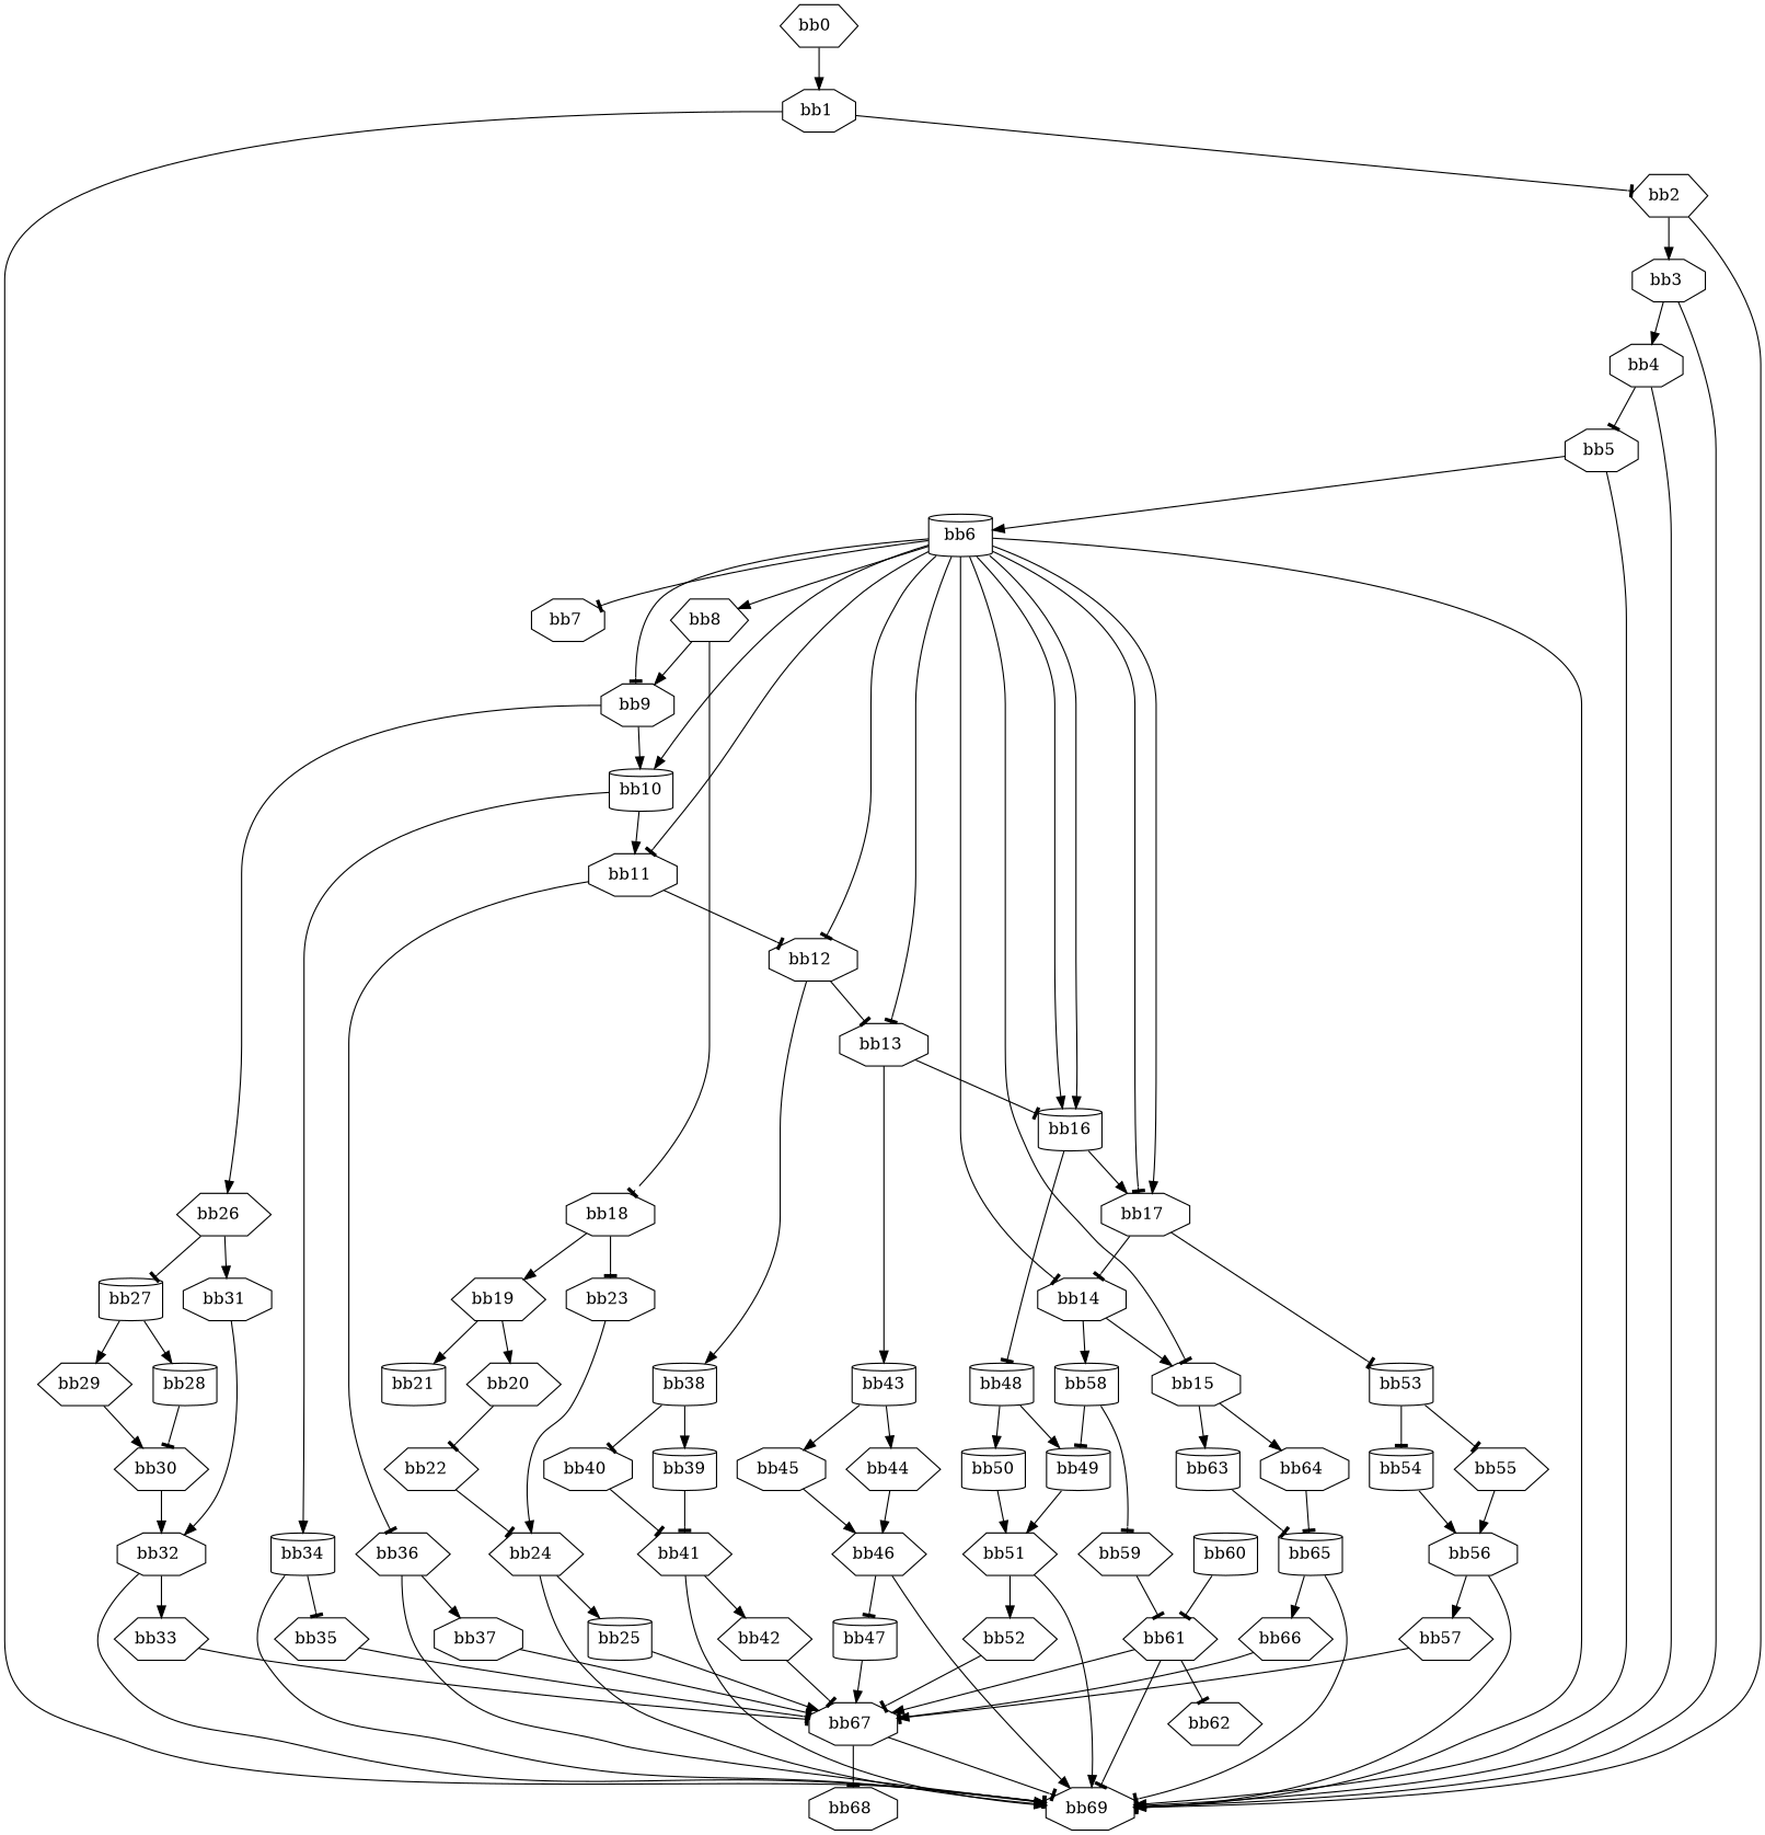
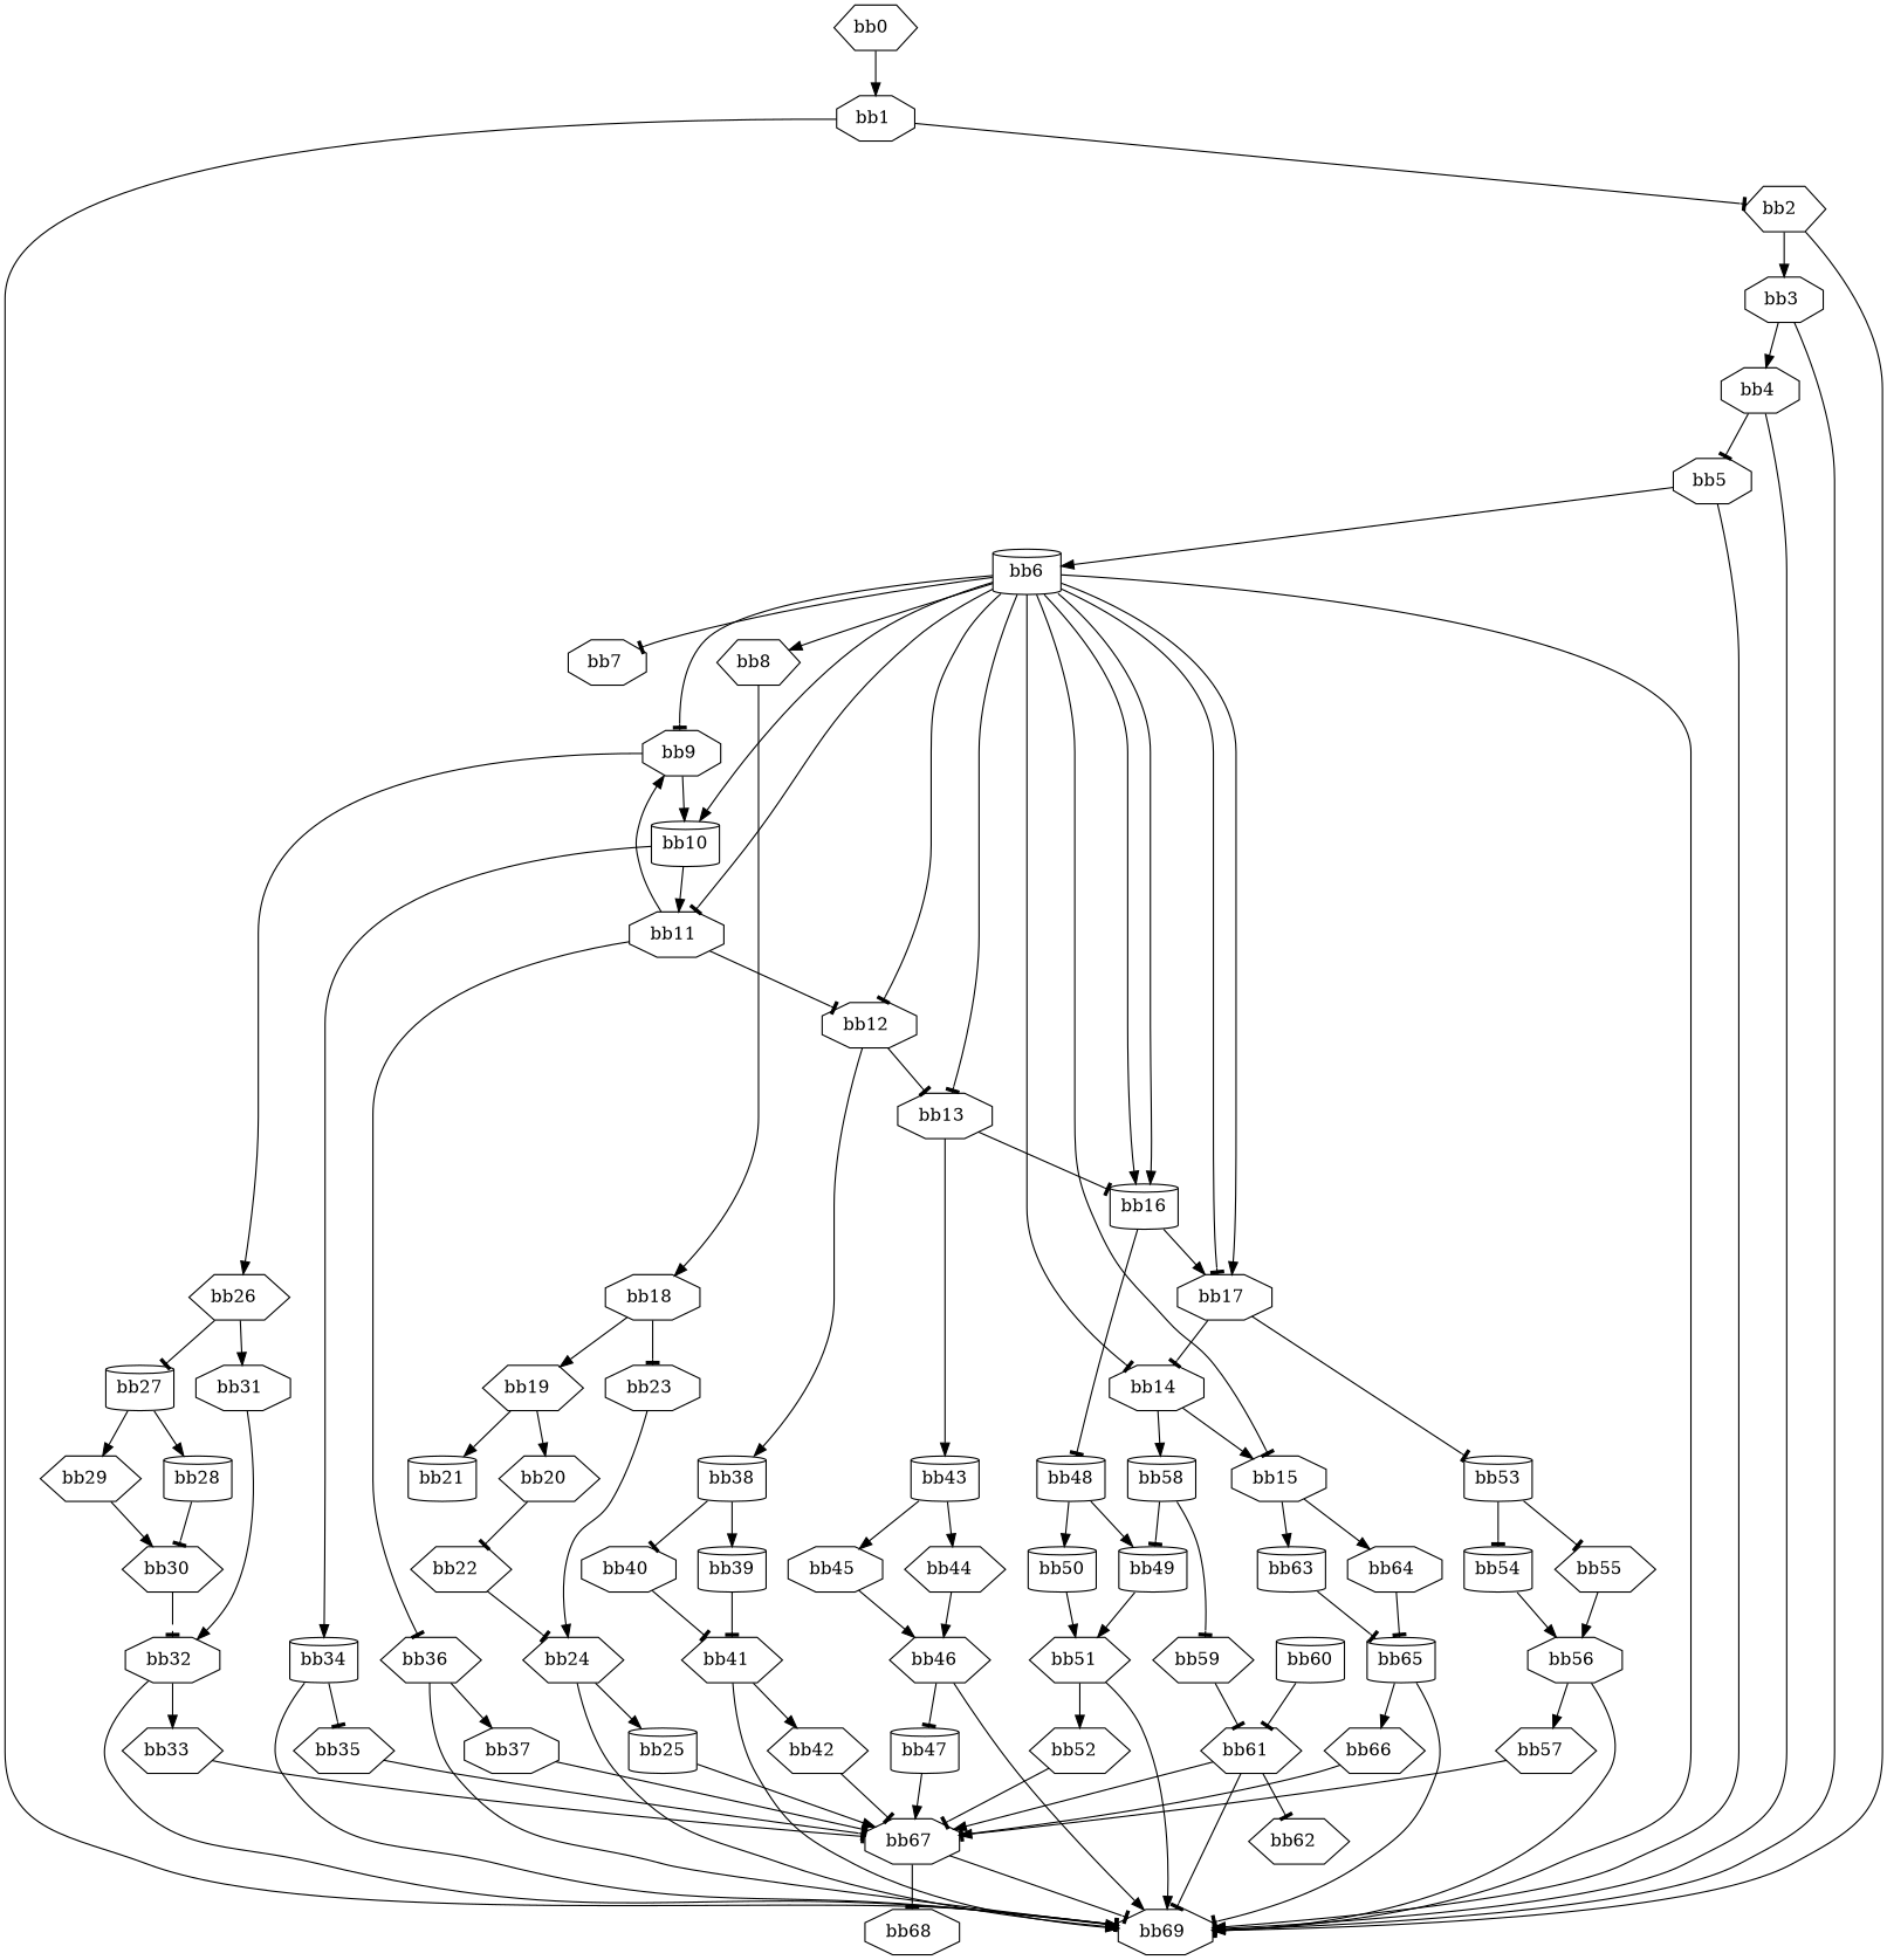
  digraph {
    node [shape=hexagon]
    edge [arrowhead=normal]
    n1 [label="bb0\l"]
    n2 [label="bb1\l" shape=octagon]
    n3 [label="bb69\l" shape=octagon]
    n4 [label="bb2\l"]
    n5 [label="bb3\l" shape=octagon]
    n6 [label="bb4\l" shape=octagon]
    n7 [label="bb5\l" shape=octagon]
    n8 [label="bb6\l" shape=cylinder]
    n9 [label="bb7\l" shape=octagon]
    n10 [label="bb8\l"]
    n11 [label="bb9\l" shape=octagon]
    n12 [label="bb10\l" shape=cylinder]
    n13 [label="bb11\l" shape=octagon]
    n14 [label="bb12\l" shape=octagon]
    n15 [label="bb13\l" shape=octagon]
    n16 [label="bb14\l" shape=octagon]
    n17 [label="bb15\l" shape=octagon]
    n18 [label="bb16\l" shape=cylinder]
    n19 [label="bb17\l" shape=octagon]
    n20 [label="bb18\l" shape=octagon]
    n21 [label="bb26\l"]
    n22 [label="bb34\l" shape=cylinder]
    n23 [label="bb36\l"]
    n24 [label="bb38\l" shape=cylinder]
    n25 [label="bb43\l" shape=cylinder]
    n26 [label="bb58\l" shape=cylinder]
    n27 [label="bb63\l" shape=cylinder]
    n28 [label="bb64\l" shape=octagon]
    n29 [label="bb48\l" shape=cylinder]
    n30 [label="bb53\l" shape=cylinder]
    n31 [label="bb19\l"]
    n32 [label="bb23\l" shape=octagon]
    n33 [label="bb27\l" shape=cylinder]
    n34 [label="bb31\l" shape=octagon]
    n35 [label="bb35\l"]
    n36 [label="bb37\l" shape=octagon]
    n37 [label="bb39\l" shape=cylinder]
    n38 [label="bb40\l" shape=octagon]
    n39 [label="bb44\l"]
    n40 [label="bb45\l" shape=octagon]
    n41 [label="bb49\l" shape=cylinder]
    n42 [label="bb59\l"]
    n43 [label="bb65\l" shape=cylinder]
    n44 [label="bb50\l" shape=cylinder]
    n45 [label="bb54\l" shape=cylinder]
    n46 [label="bb55\l"]
    n47 [label="bb20\l"]
    n48 [label="bb21\l" shape=cylinder]
    n49 [label="bb24\l"]
    n50 [label="bb22\l"]
    n51 [label="bb25\l" shape=cylinder]
    n52 [label="bb67\l" shape=octagon]
    n53 [label="bb68\l" shape=octagon]
    n54 [label="bb28\l" shape=cylinder]
    n55 [label="bb29\l"]
    n56 [label="bb32\l" shape=octagon]
    n57 [label="bb30\l"]
    n58 [label="bb33\l"]
    n59 [label="bb41\l"]
    n60 [label="bb42\l"]
    n61 [label="bb46\l"]
    n62 [label="bb47\l" shape=cylinder]
    n63 [label="bb51\l"]
    n64 [label="bb52\l"]
    n65 [label="bb56\l" shape=octagon]
    n66 [label="bb57\l"]
    n67 [label="bb61\l"]
    n68 [label="bb60\l" shape=cylinder]
    n69 [label="bb62\l"]
    n70 [label="bb66\l"]
    n1 -> n2
    n2 -> n3 [arrowhead=tee]
    n2 -> n4 [arrowhead=tee]
    n4 -> n3
    n4 -> n5
    n5 -> n3
    n5 -> n6
    n6 -> n3 [arrowhead=tee]
    n6 -> n7 [arrowhead=tee]
    n7 -> n3
    n7 -> n8
    n8 -> n3 [arrowhead=tee]
    n8 -> n9 [arrowhead=tee]
    n8 -> n10
    n8 -> n11 [arrowhead=tee]
    n8 -> n12
    n8 -> n13 [arrowhead=tee]
    n8 -> n14 [arrowhead=tee]
    n8 -> n15 [arrowhead=tee]
    n8 -> n16 [arrowhead=tee]
    n8 -> n17 [arrowhead=tee]
    n8 -> n18
    n8 -> n18
    n8 -> n19 [arrowhead=tee]
    n8 -> n19
-   n10 -> n11
-   n10 -> n20 [arrowhead=tee]
+   n13 -> n11
+   n10 -> n20
    n11 -> n12
    n11 -> n21
    n12 -> n13
    n12 -> n22
    n13 -> n14 [arrowhead=tee]
    n13 -> n23 [arrowhead=tee]
    n14 -> n15 [arrowhead=tee]
    n14 -> n24
    n15 -> n18 [arrowhead=tee]
    n15 -> n25
    n16 -> n17
    n16 -> n26
    n17 -> n27
    n17 -> n28
    n18 -> n19
    n18 -> n29 [arrowhead=tee]
    n19 -> n16 [arrowhead=tee]
    n19 -> n30 [arrowhead=tee]
    n20 -> n31
    n20 -> n32 [arrowhead=tee]
    n21 -> n33 [arrowhead=tee]
    n21 -> n34
    n22 -> n3
    n22 -> n35 [arrowhead=tee]
    n23 -> n3 [arrowhead=tee]
    n23 -> n36
    n24 -> n37
    n24 -> n38 [arrowhead=tee]
    n25 -> n39
    n25 -> n40
    n26 -> n41 [arrowhead=tee]
    n26 -> n42 [arrowhead=tee]
    n27 -> n43 [arrowhead=tee]
    n28 -> n43 [arrowhead=tee]
    n29 -> n41
    n29 -> n44
    n30 -> n45 [arrowhead=tee]
    n30 -> n46 [arrowhead=tee]
    n31 -> n47
    n31 -> n48
    n32 -> n49
    n33 -> n54
    n33 -> n55
    n34 -> n56
    n35 -> n52 [arrowhead=tee]
    n36 -> n52 [arrowhead=tee]
    n37 -> n59 [arrowhead=tee]
    n38 -> n59 [arrowhead=tee]
    n39 -> n61
    n40 -> n61
    n41 -> n63
    n42 -> n67 [arrowhead=tee]
    n43 -> n3 [arrowhead=tee]
    n43 -> n70
    n44 -> n63
    n45 -> n65
    n46 -> n65
    n47 -> n50 [arrowhead=tee]
    n49 -> n3
    n49 -> n51
    n50 -> n49 [arrowhead=tee]
    n51 -> n52
    n52 -> n3 [arrowhead=tee]
    n52 -> n53 [arrowhead=tee]
    n54 -> n57 [arrowhead=tee]
    n55 -> n57
    n56 -> n3 [arrowhead=tee]
    n56 -> n58
-   n57 -> n56
+   n57 -> n56 [arrowhead=tee]
    n58 -> n52 [arrowhead=tee]
    n59 -> n3
    n59 -> n60
    n60 -> n52 [arrowhead=tee]
    n61 -> n3
    n61 -> n62 [arrowhead=tee]
    n62 -> n52
    n63 -> n3
    n63 -> n64
    n64 -> n52 [arrowhead=tee]
    n65 -> n3 [arrowhead=tee]
    n65 -> n66
    n66 -> n52
    n67 -> n3 [arrowhead=tee]
    n67 -> n52
    n67 -> n69 [arrowhead=tee]
    n68 -> n67 [arrowhead=tee]
    n70 -> n52 [arrowhead=tee]
  }
